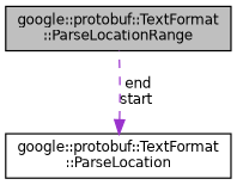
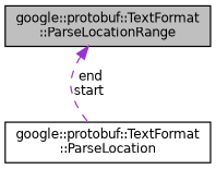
  digraph {
    node [color=black fontname=Helvetica fontsize=10 shape=record style=filled]
    n1 [fillcolor=grey75 fontcolor=black height=0.2 label="google::protobuf::TextFormat\l::ParseLocationRange" width=0.4]
    n2 [fillcolor=white height=0.2 label="google::protobuf::TextFormat\l::ParseLocation" width=0.4]
-   n2 -> n1 [color=darkorchid3 dir=back fontname=Helvetica fontsize=10 label=" end\nstart" labelfontname=Helvetica labelfontsize=10 style=dashed]
+   n1 -> n2 [color=darkorchid3 dir=back fontname=Helvetica fontsize=10 label=" end\nstart" labelfontname=Helvetica labelfontsize=10 style=dashed]
  }
